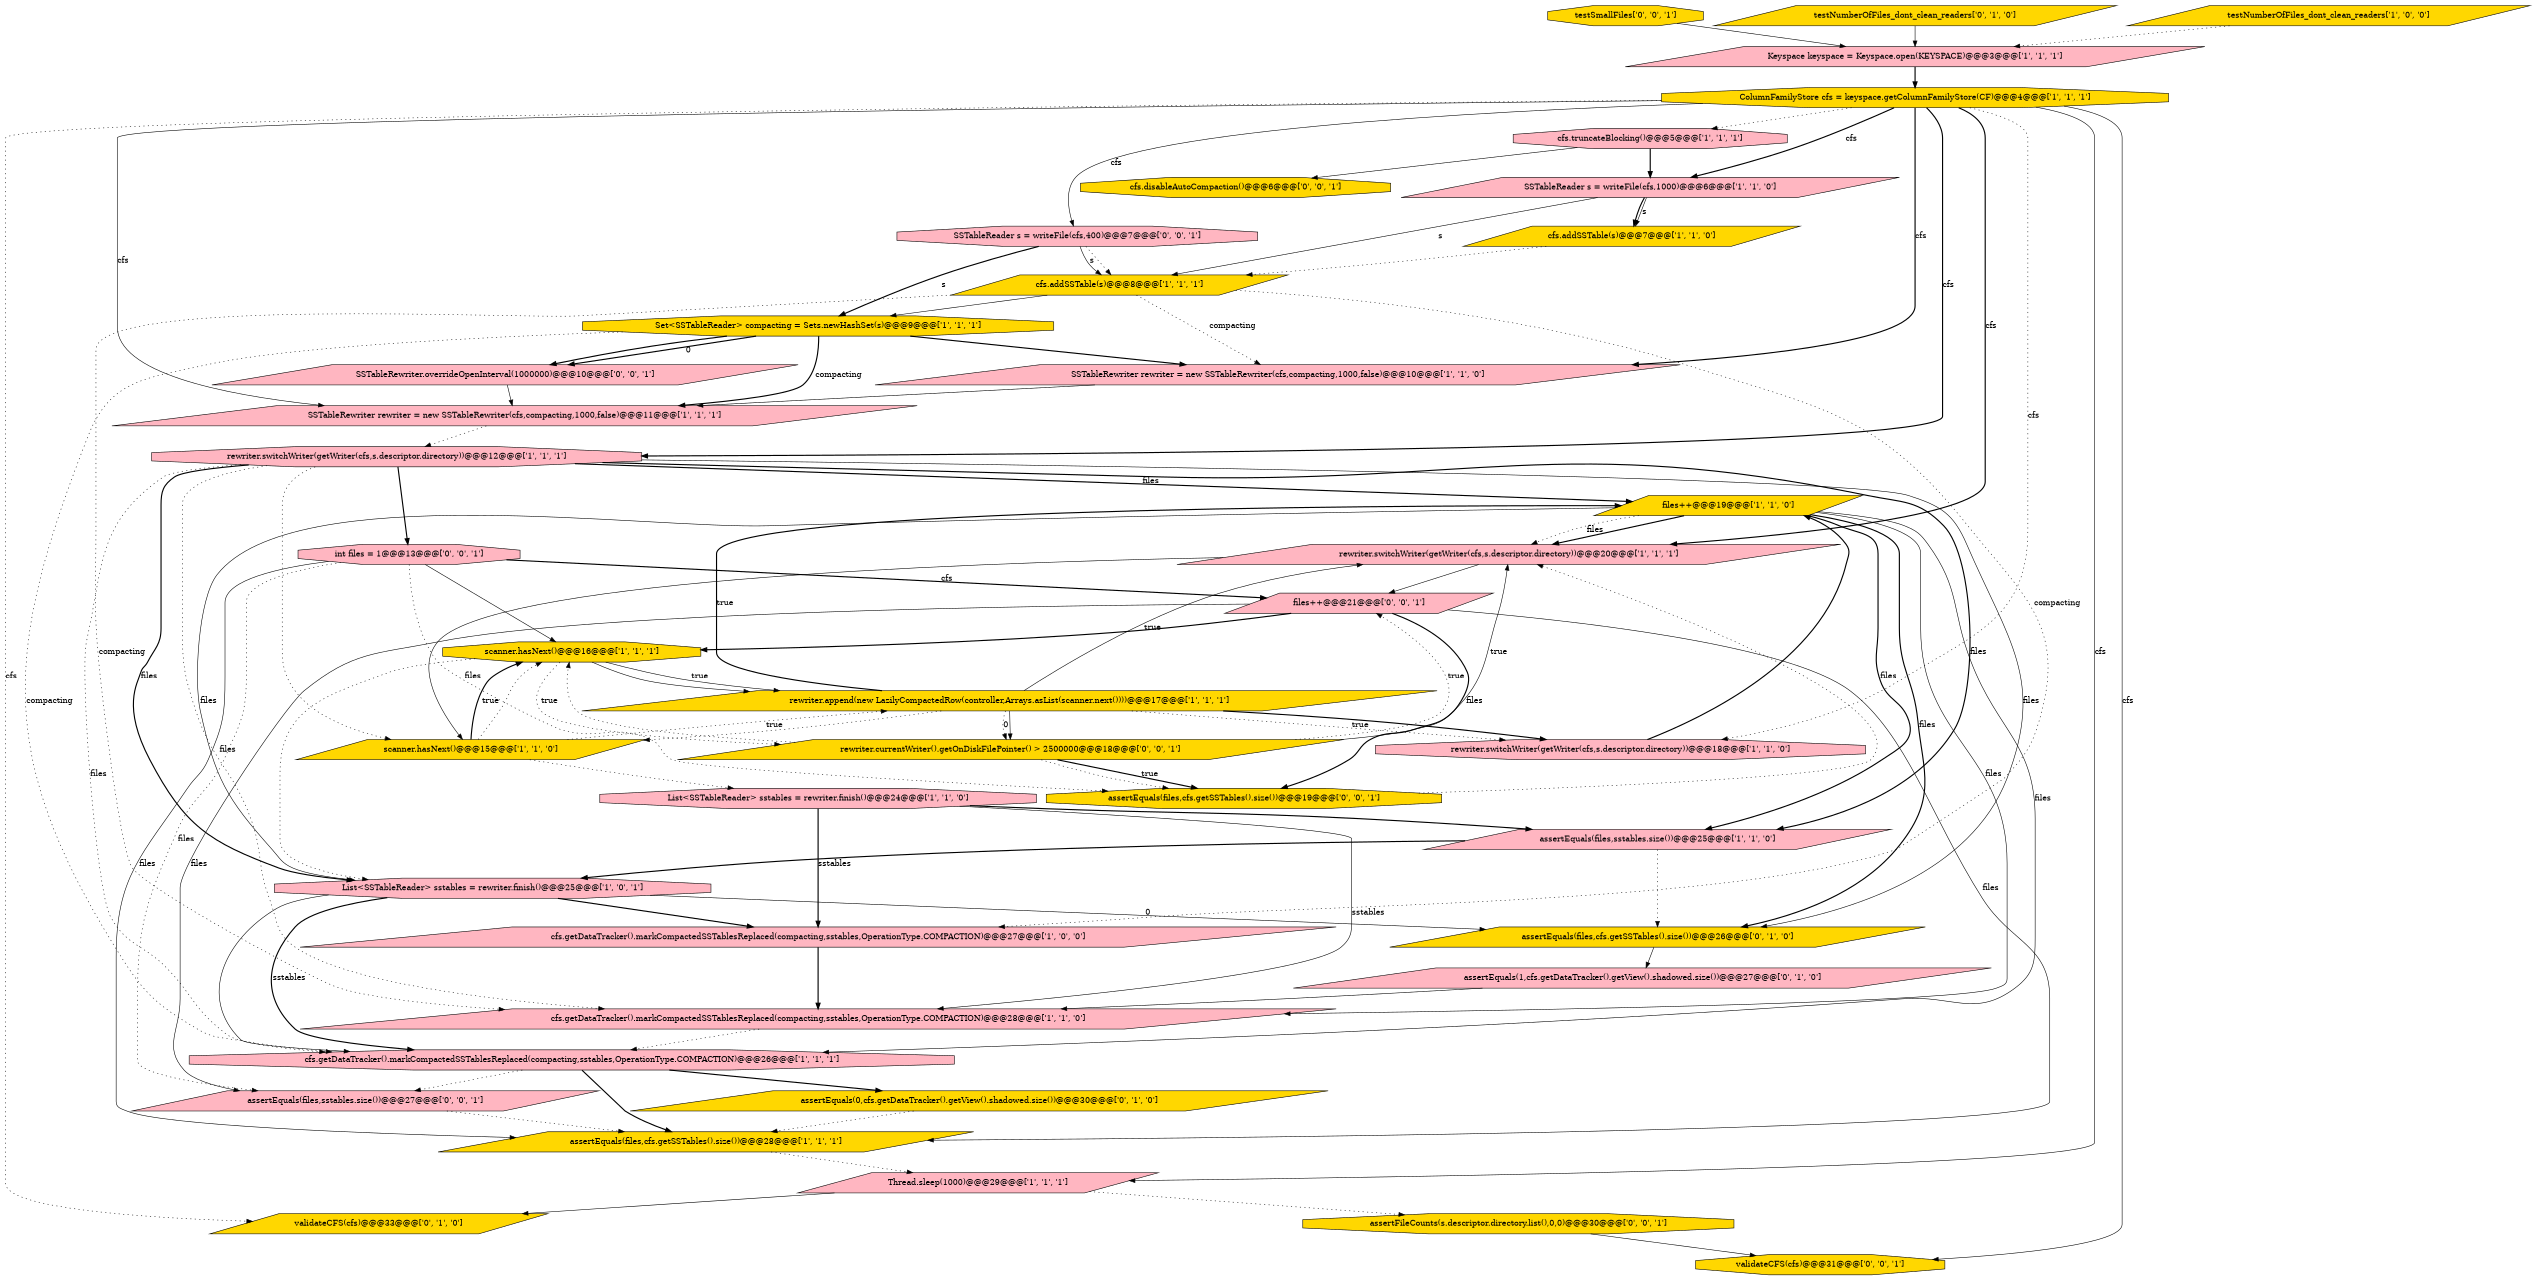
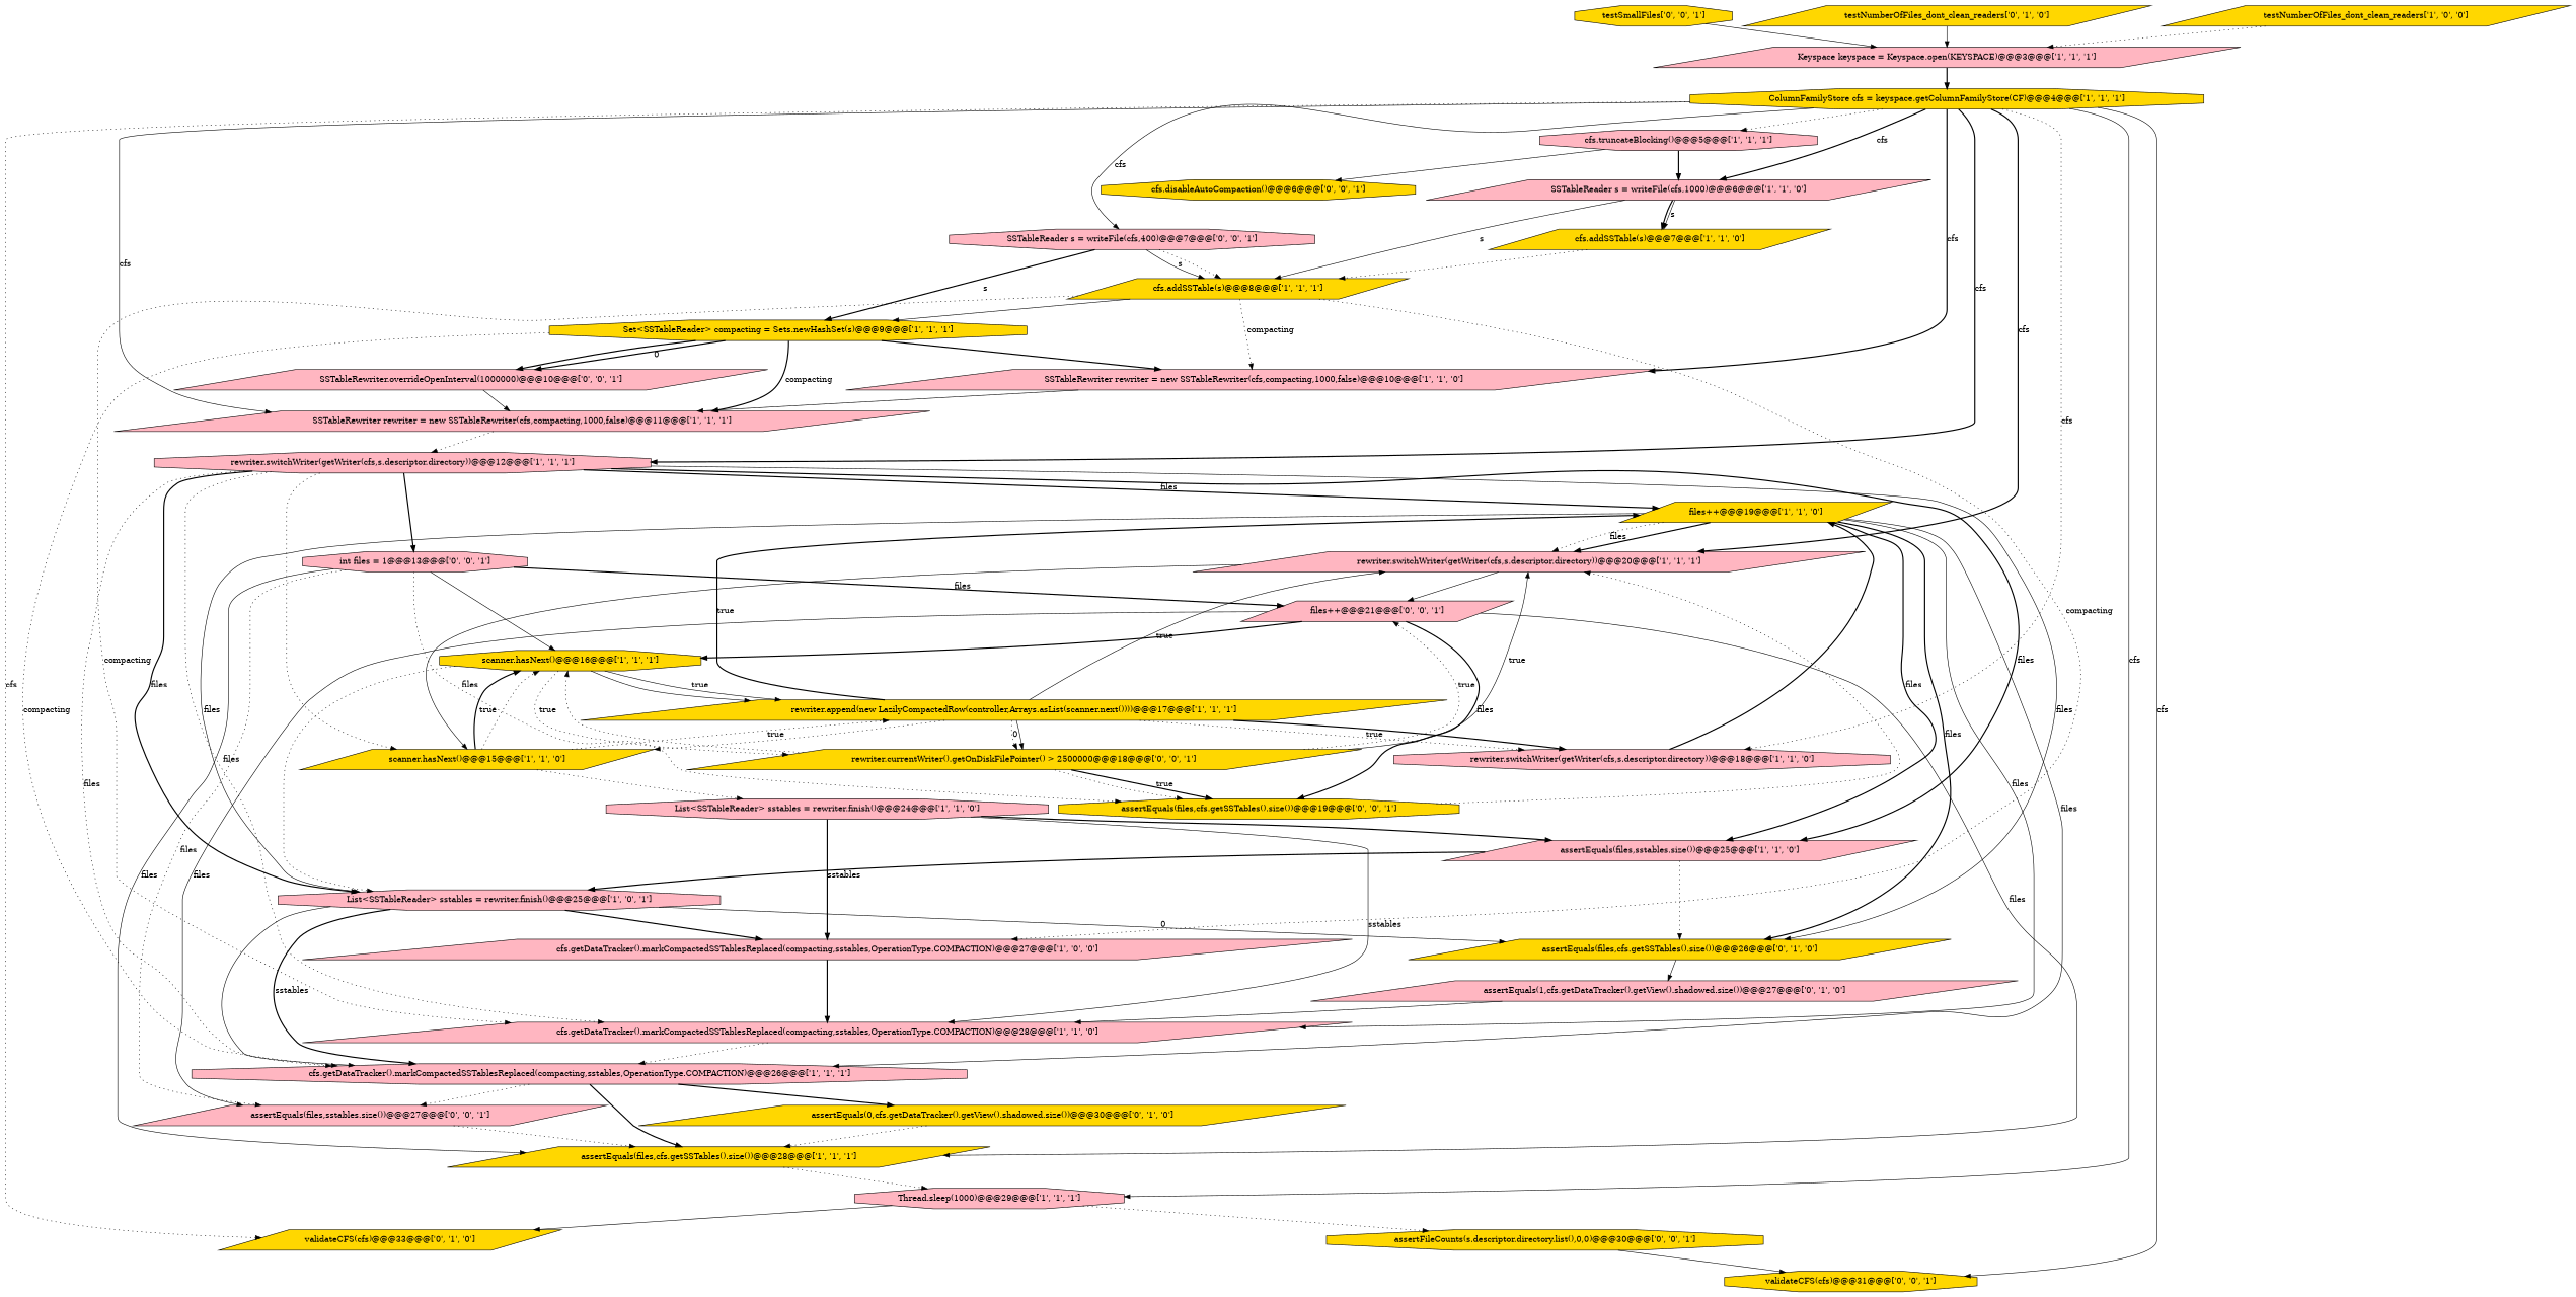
  digraph {
    node [fillcolor=lightpink shape=parallelogram style=filled]
    edge [style=dotted]
    n1 [fillcolor=gold label="files++@@@19@@@['1', '1', '0']"]
    n2 [label="List<SSTableReader> sstables = rewriter.finish()@@@25@@@['1', '0', '1']" shape=octagon]
    n3 [label="rewriter.switchWriter(getWriter(cfs,s.descriptor.directory))@@@20@@@['1', '1', '1']"]
    n4 [label="assertEquals(files,sstables.size())@@@25@@@['1', '1', '0']"]
    n5 [label="cfs.getDataTracker().markCompactedSSTablesReplaced(compacting,sstables,OperationType.COMPACTION)@@@28@@@['1', '1', '0']"]
    n6 [fillcolor=gold label="assertEquals(files,cfs.getSSTables().size())@@@26@@@['0', '1', '0']"]
    n7 [label="cfs.getDataTracker().markCompactedSSTablesReplaced(compacting,sstables,OperationType.COMPACTION)@@@26@@@['1', '1', '1']" shape=octagon]
    n8 [label="cfs.getDataTracker().markCompactedSSTablesReplaced(compacting,sstables,OperationType.COMPACTION)@@@27@@@['1', '0', '0']"]
    n9 [label="files++@@@21@@@['0', '0', '1']"]
    n10 [fillcolor=gold label="scanner.hasNext()@@@15@@@['1', '1', '0']"]
    n11 [label="assertEquals(1,cfs.getDataTracker().getView().shadowed.size())@@@27@@@['0', '1', '0']"]
    n12 [fillcolor=gold label="assertEquals(0,cfs.getDataTracker().getView().shadowed.size())@@@30@@@['0', '1', '0']"]
    n13 [fillcolor=gold label="assertEquals(files,cfs.getSSTables().size())@@@28@@@['1', '1', '1']"]
    n14 [label="assertEquals(files,sstables.size())@@@27@@@['0', '0', '1']"]
    n15 [fillcolor=gold label="cfs.addSSTable(s)@@@8@@@['1', '1', '1']"]
    n16 [label="SSTableRewriter rewriter = new SSTableRewriter(cfs,compacting,1000,false)@@@10@@@['1', '1', '0']"]
    n17 [fillcolor=gold label="Set<SSTableReader> compacting = Sets.newHashSet(s)@@@9@@@['1', '1', '1']" shape=octagon]
    n18 [label="SSTableRewriter rewriter = new SSTableRewriter(cfs,compacting,1000,false)@@@11@@@['1', '1', '1']"]
    n19 [label="SSTableRewriter.overrideOpenInterval(1000000)@@@10@@@['0', '0', '1']"]
-   n20 [label="Thread.sleep(1000)@@@29@@@['1', '1', '1']"]
+   n20 [label="Thread.sleep(1000)@@@29@@@['1', '1', '1']" shape=octagon]
    n21 [fillcolor=gold label="ColumnFamilyStore cfs = keyspace.getColumnFamilyStore(CF)@@@4@@@['1', '1', '1']" shape=octagon]
    n22 [label="cfs.truncateBlocking()@@@5@@@['1', '1', '1']" shape=octagon]
    n23 [fillcolor=gold label="validateCFS(cfs)@@@31@@@['0', '0', '1']" shape=octagon]
    n24 [label="rewriter.switchWriter(getWriter(cfs,s.descriptor.directory))@@@18@@@['1', '1', '0']" shape=octagon]
    n25 [fillcolor=gold label="validateCFS(cfs)@@@33@@@['0', '1', '0']"]
    n26 [label="SSTableReader s = writeFile(cfs,400)@@@7@@@['0', '0', '1']" shape=octagon]
    n27 [label="rewriter.switchWriter(getWriter(cfs,s.descriptor.directory))@@@12@@@['1', '1', '1']" shape=octagon]
    n28 [label="SSTableReader s = writeFile(cfs,1000)@@@6@@@['1', '1', '0']"]
    n29 [fillcolor=gold label="cfs.disableAutoCompaction()@@@6@@@['0', '0', '1']" shape=octagon]
    n30 [label="int files = 1@@@13@@@['0', '0', '1']" shape=octagon]
    n31 [fillcolor=gold label="assertFileCounts(s.descriptor.directory.list(),0,0)@@@30@@@['0', '0', '1']" shape=octagon]
    n32 [fillcolor=gold label="cfs.addSSTable(s)@@@7@@@['1', '1', '0']"]
    n33 [fillcolor=gold label="assertEquals(files,cfs.getSSTables().size())@@@19@@@['0', '0', '1']" shape=octagon]
    n34 [fillcolor=gold label="scanner.hasNext()@@@16@@@['1', '1', '1']" shape=octagon]
    n35 [fillcolor=gold label="rewriter.currentWriter().getOnDiskFilePointer() > 2500000@@@18@@@['0', '0', '1']"]
    n36 [fillcolor=gold label="rewriter.append(new LazilyCompactedRow(controller,Arrays.asList(scanner.next())))@@@17@@@['1', '1', '1']"]
    n37 [label="List<SSTableReader> sstables = rewriter.finish()@@@24@@@['1', '1', '0']" shape=octagon]
    n38 [label="Keyspace keyspace = Keyspace.open(KEYSPACE)@@@3@@@['1', '1', '1']"]
    n39 [fillcolor=gold label="testSmallFiles['0', '0', '1']" shape=octagon]
    n40 [fillcolor=gold label="testNumberOfFiles_dont_clean_readers['0', '1', '0']"]
    n41 [fillcolor=gold label="testNumberOfFiles_dont_clean_readers['1', '0', '0']"]
    n1 -> n2 [label=files style=solid]
    n1 -> n3 [style=bold]
    n1 -> n3 [label=files]
    n1 -> n4 [label=files style=bold]
    n1 -> n5 [label=files style=solid]
    n1 -> n6 [label=files style=bold]
    n1 -> n7 [label=files style=solid]
    n2 -> n6 [label=0 style=solid]
    n2 -> n7 [style=solid]
    n2 -> n7 [label=sstables style=bold]
    n2 -> n8 [style=bold]
    n3 -> n9 [style=solid]
    n3 -> n10 [style=solid]
    n4 -> n2 [style=bold]
    n4 -> n6
    n5 -> n7
    n6 -> n11 [style=solid]
    n7 -> n12 [style=bold]
    n7 -> n13 [style=bold]
    n7 -> n14
    n8 -> n5 [style=bold]
    n9 -> n13 [label=files style=solid]
    n9 -> n14 [label=files style=solid]
    n9 -> n33 [label=files style=bold]
    n9 -> n34 [style=bold]
    n10 -> n34 [label=true style=bold]
    n10 -> n34
    n10 -> n36 [label=true]
    n10 -> n37
    n11 -> n5 [style=solid]
    n12 -> n13
    n13 -> n20
    n14 -> n13
    n15 -> n5 [label=compacting]
    n15 -> n8 [label=compacting]
    n15 -> n16 [label=compacting]
    n15 -> n17 [style=solid]
    n16 -> n18 [style=solid]
    n17 -> n7 [label=compacting]
    n17 -> n16 [style=bold]
    n17 -> n18 [label=compacting style=bold]
    n17 -> n19 [style=bold]
    n17 -> n19 [label=0 style=bold]
    n18 -> n27
    n19 -> n18 [style=solid]
    n20 -> n25 [style=solid]
    n20 -> n31
    n21 -> n3 [label=cfs style=bold]
    n21 -> n16 [label=cfs style=bold]
    n21 -> n18 [label=cfs style=solid]
    n21 -> n20 [label=cfs style=solid]
    n21 -> n22
    n21 -> n23 [label=cfs style=solid]
    n21 -> n24 [label=cfs]
    n21 -> n25 [label=cfs]
    n21 -> n26 [label=cfs style=solid]
    n21 -> n27 [label=cfs style=bold]
    n21 -> n28 [label=cfs style=bold]
    n22 -> n28 [style=bold]
    n22 -> n29 [style=solid]
    n24 -> n1 [style=bold]
    n26 -> n15
    n26 -> n15 [label=s style=solid]
    n26 -> n17 [label=s style=bold]
    n27 -> n1 [label=files style=bold]
    n27 -> n2 [label=files style=bold]
    n27 -> n4 [label=files style=bold]
    n27 -> n5 [label=files]
    n27 -> n6 [label=files style=solid]
    n27 -> n7 [label=files]
    n27 -> n10
    n27 -> n30 [style=bold]
    n28 -> n15 [label=s style=solid]
    n28 -> n32 [style=bold]
    n28 -> n32 [label=s style=solid]
-   n30 -> n9 [label=cfs style=bold]
+   n30 -> n9 [label=files style=bold]
    n30 -> n13 [label=files style=solid]
    n30 -> n14 [label=files]
    n30 -> n33 [label=files]
    n30 -> n34 [style=solid]
    n31 -> n23 [style=solid]
    n32 -> n15
    n33 -> n3
    n34 -> n2
    n34 -> n35 [label=true]
    n34 -> n36 [label=true style=solid]
    n34 -> n36 [style=solid]
    n35 -> n3 [label=true style=solid]
    n35 -> n9 [label=true]
    n35 -> n33 [label=true style=bold]
    n35 -> n33
    n35 -> n34
    n36 -> n1 [label=true style=bold]
    n36 -> n3 [label=true style=solid]
    n36 -> n10
    n36 -> n24 [label=true]
    n36 -> n24 [style=bold]
    n36 -> n35 [style=solid]
    n36 -> n35 [label=0]
    n37 -> n4 [style=bold]
    n37 -> n5 [label=sstables style=solid]
    n37 -> n8 [label=sstables style=bold]
    n38 -> n21 [style=bold]
    n39 -> n38 [style=solid]
    n40 -> n38 [style=solid]
    n41 -> n38
  }
